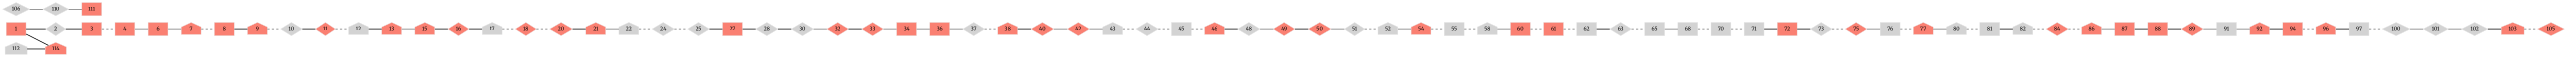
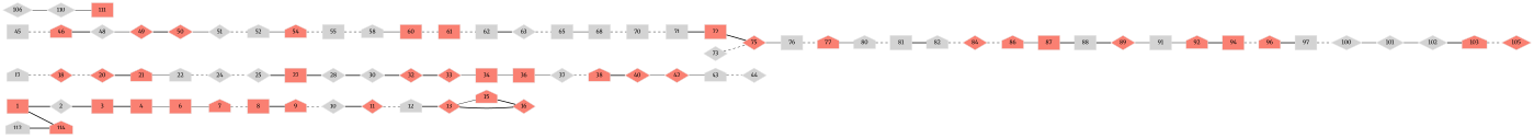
  graph {
    fontname=Merriweather
    rankdir=LR
    node [color=gray90 fillcolor=salmon fontname=Merriweather shape=diamond style=filled]
    edge [fontname=Merriweather style=dashed]
    1 [shape=box]
    2 [fillcolor=lightgrey]
    114 [shape=house super="+115"]
    3 [shape=box]
    4 [shape=box super="+5"]
    6 [shape=box]
    7 [shape=house]
    8 [shape=box]
    9 [shape=house]
    10 [fillcolor=lightgrey]
    11
    12 [fillcolor=lightgrey shape=house]
-   13 [shape=house super="+14"]
+   13 [super="+14"]
    15 [shape=house]
    16
    17 [fillcolor=lightgrey shape=house]
    18 [super="+19"]
    20
    21 [shape=house]
    22 [fillcolor=lightgrey shape=house super="+23"]
    24 [fillcolor=lightgrey]
    25 [fillcolor=lightgrey super="+26"]
    27 [shape=box]
    28 [fillcolor=lightgrey super="+29"]
    30 [fillcolor=lightgrey super="+31"]
    32
    33
    34 [shape=box super="+35"]
    36 [shape=box]
    37 [fillcolor=lightgrey]
    38 [shape=house super="+39"]
    40 [super="+41"]
    42
    43 [fillcolor=lightgrey shape=house]
    44 [fillcolor=lightgrey]
    45 [fillcolor=lightgrey shape=box]
    46 [shape=house super="+47"]
    48 [fillcolor=lightgrey]
    49
    50
    51 [fillcolor=lightgrey]
    52 [fillcolor=lightgrey shape=house super="+53"]
    54 [shape=house]
    55 [fillcolor=lightgrey shape=box super="+56"]
    58 [fillcolor=lightgrey shape=house super="+59"]
    60 [shape=box]
    61 [shape=box]
    62 [fillcolor=lightgrey shape=box]
    63 [fillcolor=lightgrey super="+64"]
    65 [fillcolor=lightgrey shape=box super="+66"]
    68 [fillcolor=lightgrey shape=box super="+69"]
    70 [fillcolor=lightgrey shape=box]
    71 [fillcolor=lightgrey shape=box]
    72 [shape=box]
    73 [fillcolor=lightgrey super="+74"]
    75
    76 [fillcolor=lightgrey shape=box]
    77 [shape=house super="+78"]
    80 [fillcolor=lightgrey shape=house]
    81 [fillcolor=lightgrey shape=box]
    82 [fillcolor=lightgrey shape=house super="+83"]
    84 [super="+85"]
    86 [shape=house]
    87 [shape=box]
-   88 [shape=box]
+   88 [fillcolor=lightgrey shape=box]
    89 [super="+90"]
    91 [fillcolor=lightgrey shape=box]
    92 [shape=house super="+93"]
    94 [shape=box super="+95"]
    96 [shape=house]
    97 [fillcolor=lightgrey shape=box super="+98"]
    100 [fillcolor=lightgrey]
    101 [fillcolor=lightgrey]
    102 [fillcolor=lightgrey]
    103 [shape=house super="+104"]
    105
    106 [fillcolor=lightgrey super="+107"]
    110 [fillcolor=lightgrey]
    111 [shape=box]
    112 [fillcolor=lightgrey shape=house super="+113"]
    1 -- 2 [style=bold]
    1 -- 114 [style=bold]
    2 -- 3 [style=bold]
-   3 -- 4
+   3 -- 4 [style=bold]
    4 -- 6 [style=solid]
    6 -- 7 [style=solid]
    7 -- 8
    8 -- 9 [style=bold]
    9 -- 10
    10 -- 11 [style=bold]
    11 -- 12
    12 -- 13 [style=bold]
    13 -- 15 [style=solid]
    15 -- 16 [style=bold]
-   16 -- 17 [style=bold]
+   16 -- 13 [style=bold]
    17 -- 18
    18 -- 20
    20 -- 21 [style=bold]
    21 -- 22 [style=solid]
    22 -- 24
    24 -- 25
    25 -- 27 [style=bold]
    27 -- 28 [style=bold]
    28 -- 30 [style=bold]
-   30 -- 32 [style=solid]
+   30 -- 32 [style=bold]
    32 -- 33 [style=bold]
    33 -- 34 [style=solid]
    34 -- 36 [style=solid]
    36 -- 37 [style=solid]
    37 -- 38
    38 -- 40 [style=bold]
    40 -- 42 [style=solid]
    42 -- 43 [style=solid]
    43 -- 44
-   44 -- 45
    45 -- 46
    46 -- 48 [style=bold]
    48 -- 49 [style=solid]
    49 -- 50 [style=bold]
    50 -- 51 [style=solid]
    51 -- 52
    52 -- 54 [style=solid]
    54 -- 55
    55 -- 58
    58 -- 60 [style=solid]
    60 -- 61
    61 -- 62
    62 -- 63 [style=bold]
    63 -- 65
    65 -- 68 [style=solid]
    68 -- 70
    70 -- 71
    71 -- 72 [style=bold]
-   72 -- 73 [style=bold]
+   72 -- 75 [style=bold]
    73 -- 75
    75 -- 76 [style=solid]
    76 -- 77
    77 -- 80 [style=solid]
    80 -- 81
    81 -- 82 [style=bold]
    82 -- 84
    84 -- 86
    86 -- 87 [style=solid]
    87 -- 88 [style=bold]
    88 -- 89 [style=bold]
    89 -- 91 [style=solid]
    91 -- 92 [style=solid]
    92 -- 94 [style=bold]
    94 -- 96
    96 -- 97 [style=bold]
    97 -- 100
    100 -- 101 [style=solid]
    101 -- 102 [style=solid]
    102 -- 103 [style=bold]
    103 -- 105
    106 -- 110 [style=solid]
    110 -- 111 [style=solid]
    112 -- 114 [style=bold]
  }
